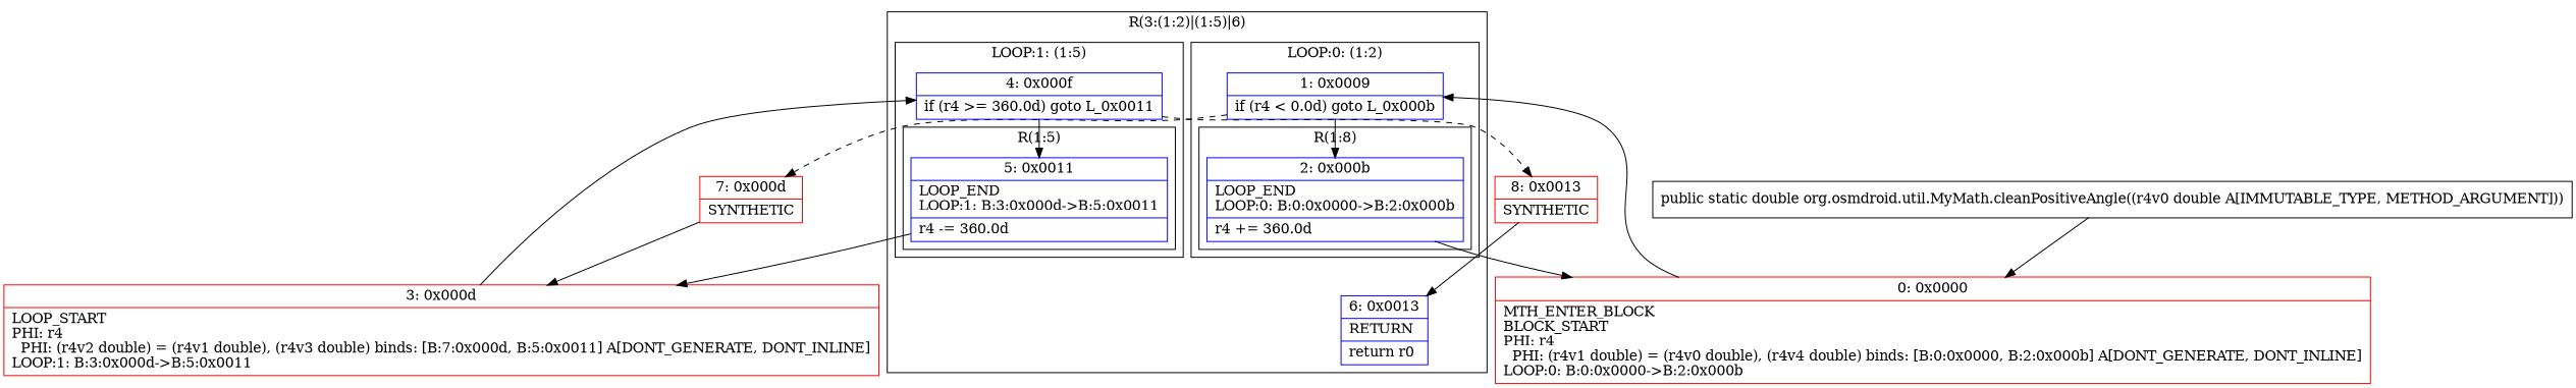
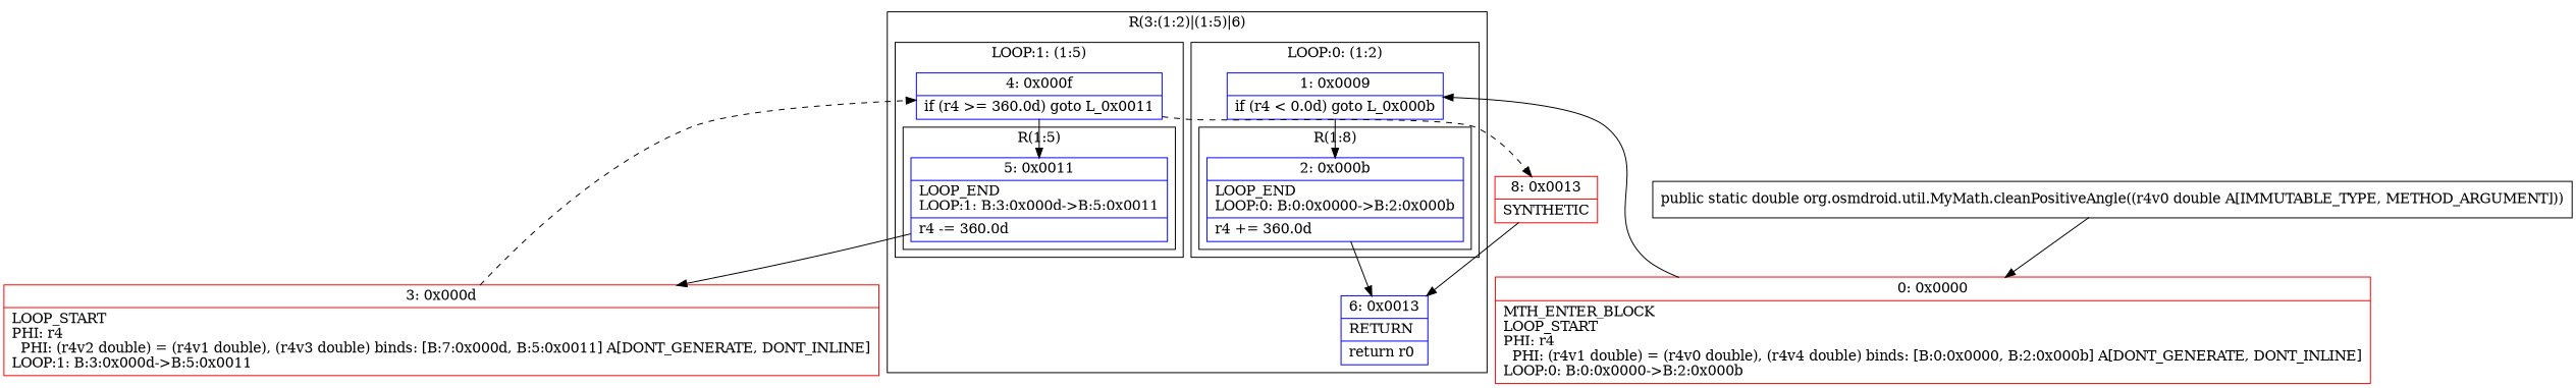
  digraph {
    node [color=blue shape=record]
    n1 [label="{2\:\ 0x000b|LOOP_END\lLOOP:0: B:0:0x0000\-\>B:2:0x000b\l|r4 += 360.0d\l}"]
    n2 [label="{1\:\ 0x0009|if (r4 \< 0.0d) goto L_0x000b\l}"]
    n3 [label="{5\:\ 0x0011|LOOP_END\lLOOP:1: B:3:0x000d\-\>B:5:0x0011\l|r4 \-= 360.0d\l}"]
    n4 [label="{4\:\ 0x000f|if (r4 \>= 360.0d) goto L_0x0011\l}"]
    n5 [label="{6\:\ 0x0013|RETURN\l|return r0\l}"]
-   n6 [color=red label="{0\:\ 0x0000|MTH_ENTER_BLOCK\lBLOCK_START\lPHI: r4 \l  PHI: (r4v1 double) = (r4v0 double), (r4v4 double) binds: [B:0:0x0000, B:2:0x000b] A[DONT_GENERATE, DONT_INLINE]\lLOOP:0: B:0:0x0000\-\>B:2:0x000b\l}"]
-   n7 [color=red label="{7\:\ 0x000d|SYNTHETIC\l}"]
+   n6 [color=red label="{0\:\ 0x0000|MTH_ENTER_BLOCK\lLOOP_START\lPHI: r4 \l  PHI: (r4v1 double) = (r4v0 double), (r4v4 double) binds: [B:0:0x0000, B:2:0x000b] A[DONT_GENERATE, DONT_INLINE]\lLOOP:0: B:0:0x0000\-\>B:2:0x000b\l}"]
    n8 [color=red label="{3\:\ 0x000d|LOOP_START\lPHI: r4 \l  PHI: (r4v2 double) = (r4v1 double), (r4v3 double) binds: [B:7:0x000d, B:5:0x0011] A[DONT_GENERATE, DONT_INLINE]\lLOOP:1: B:3:0x000d\-\>B:5:0x0011\l}"]
    n9 [color=red label="{8\:\ 0x0013|SYNTHETIC\l}"]
    n10 [label="{public static double org.osmdroid.util.MyMath.cleanPositiveAngle((r4v0 double A[IMMUTABLE_TYPE, METHOD_ARGUMENT])) }" color=""]
    subgraph cluster_1 {
      label="R(3:(1:2)|(1:5)|6)"
      n5
      subgraph cluster_2 {
        label="LOOP:0: (1:2)"
        n2
        subgraph cluster_3 {
          label="R(1:8)"
          n1
        }
      }
      subgraph cluster_4 {
        label="LOOP:1: (1:5)"
        n4
        subgraph cluster_5 {
          label="R(1:5)"
          n3
        }
      }
    }
-   n1 -> n6
+   n1 -> n5
    n2 -> n1
-   n2 -> n7 [style=dashed]
    n3 -> n8
    n4 -> n3
    n4 -> n9 [style=dashed]
    n6 -> n2
-   n7 -> n8
-   n8 -> n4
+   n8 -> n4 [style=dashed]
    n9 -> n5
    n10 -> n6
  }
